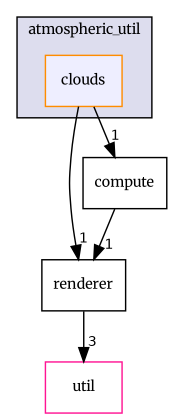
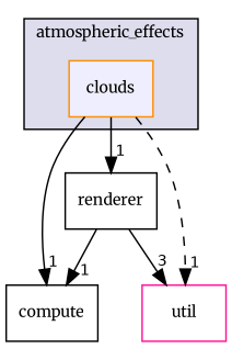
  digraph {
    compound=true
    fontname=Merriweather
    node [color=black fontname=Merriweather fontsize=10 shape=box]
    edge [fontname=Merriweather headlabel=1 labeldistance=1.5 labelfontname=Helvetica labelfontsize=10 style=solid]
    n1 [color=darkorange fillcolor="#eeeeff" label=clouds pencolor=black style=filled]
    n2 [label=renderer]
    n3 [label=compute]
    n4 [color=deeppink label=util]
    subgraph cluster_1 {
      bgcolor="#ddddee"
      fontsize=10
-     label=atmospheric_util
+     label=atmospheric_effects
      pencolor=black
      n1
    }
    n1 -> n2
    n1 -> n3
+   n1 -> n4 [style=dashed]
    n2 -> n4 [headlabel=3]
-   n3 -> n2
+   n2 -> n3
  }
